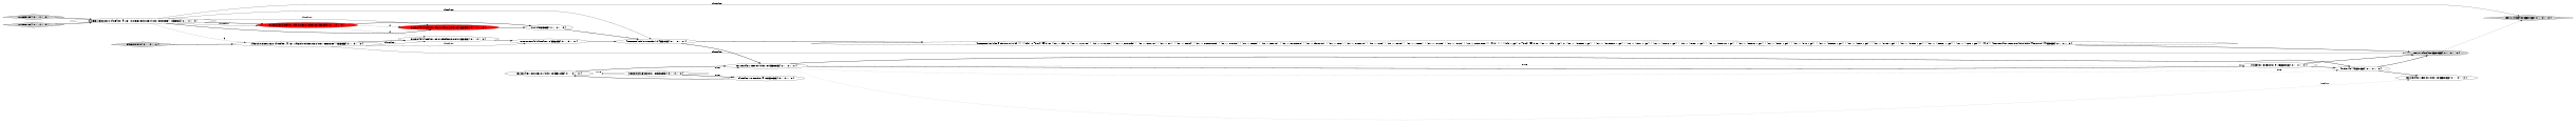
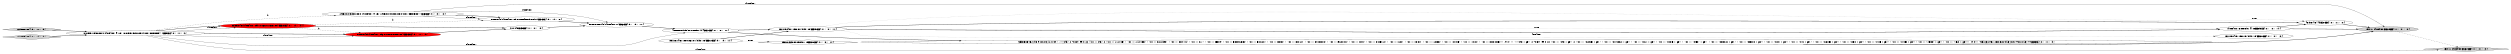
  digraph {
    fontname="DejaVu Sans Mono"
    rankdir=LR
    node [fillcolor=white fontname="DejaVu Sans Mono" shape=ellipse style=filled]
    edge [fontname="DejaVu Sans Mono" style=bold]
    n1 [fillcolor=red label="enterRule(_localctx,106,RULE_nonReserved)@@@4@@@['0', '1', '0']"]
    n2 [label="int _la@@@5@@@['1', '1', '0']"]
    n3 [label="{setState(208)expression(0)}@@@7@@@['1', '1', '1']"]
    n4 [fillcolor=lightgray label="return _localctx@@@20@@@['1', '1', '1']"]
    n5 [fillcolor=lightgray label="return _localctx@@@27@@@['1', '1', '0']" shape=diamond]
    n6 [label="_localctx.exception = re@@@20@@@['1', '1', '0']"]
    n7 [label="{exitRule()}@@@17@@@['1', '1', '1']"]
    n8 [label="_errHandler.recover(this,re)@@@22@@@['1', '1', '0']"]
    n9 [label="enterRule(_localctx,20,RULE_afterthought)@@@4@@@['0', '0', '1']"]
    n10 [label="enterOuterAlt(_localctx,1)@@@6@@@['0', '0', '1']"]
    n11 [fillcolor=red label="enterRule(_localctx,100,RULE_nonReserved)@@@4@@@['1', '0', '0']"]
    n12 [label="_errHandler.recover(this,re)@@@15@@@['1', '1', '1']"]
    n13 [label="{setState(754)_la = _input.LA(1)if (!((((_la) & ~0x3f) == 0 && ((1L << _la) & ((1L << ANALYZE) | (1L << ANALYZED) | (1L << CATALOGS) | (1L << COLUMNS) | (1L << DAY) | (1L << DEBUG) | (1L << EXECUTABLE) | (1L << EXPLAIN) | (1L << FIRST) | (1L << FORMAT) | (1L << FUNCTIONS) | (1L << GRAPHVIZ) | (1L << HOUR) | (1L << INTERVAL) | (1L << LAST) | (1L << LIMIT) | (1L << MAPPED) | (1L << MINUTE) | (1L << MONTH) | (1L << OPTIMIZED))) != 0) || ((((_la - 65)) & ~0x3f) == 0 && ((1L << (_la - 65)) & ((1L << (PARSED - 65)) | (1L << (PHYSICAL - 65)) | (1L << (PLAN - 65)) | (1L << (RLIKE - 65)) | (1L << (QUERY - 65)) | (1L << (SCHEMAS - 65)) | (1L << (SECOND - 65)) | (1L << (SHOW - 65)) | (1L << (SYS - 65)) | (1L << (TABLES - 65)) | (1L << (TEXT - 65)) | (1L << (TYPE - 65)) | (1L << (TYPES - 65)) | (1L << (VERIFY - 65)) | (1L << (YEAR - 65)))) != 0))) {_errHandler.recoverInline(this)}{consume()}}@@@8@@@['1', '1', '0']"]
    n14 [fillcolor=lightgray label="nonReserved['0', '1', '0']" shape=diamond]
    n15 [label="NonReservedContext _localctx = new NonReservedContext(_ctx,getState())@@@3@@@['1', '1', '0']"]
    n16 [label="AfterthoughtContext _localctx = new AfterthoughtContext(_ctx,getState())@@@3@@@['0', '0', '1']"]
    n17 [label="_errHandler.reportError(this,re)@@@14@@@['0', '0', '1']"]
    n18 [label="RecognitionException re@@@12@@@['0', '0', '1']" shape=diamond]
-   n19 [label="_localctx.exception = re@@@13@@@['0', '0', '1']"]
    n20 [fillcolor=lightgray label="nonReserved['1', '0', '0']" shape=diamond]
-   n21 [fillcolor=lightgray label="afterthought['0', '0', '1']" shape=diamond]
    n1 -> n2
-   n2 -> n3
+   n2 -> n10
    n3 -> n12
    n3 -> n13
    n4 -> n5 [style=dashed]
    n6 -> n4
    n6 -> n7
    n7 -> n4
-   n7 -> n8
    n9 -> n10
    n10 -> n3
    n11 -> n1 [label=0 style=dashed]
    n11 -> n2
    n11 -> n9 [label=0 style=dashed]
    n12 -> n6
    n12 -> n6 [label=true style=dotted]
    n12 -> n7
    n12 -> n7 [label=true style=dotted]
    n12 -> n8 [label=localctx style=dotted]
    n13 -> n4
    n14 -> n15
    n15 -> n1
    n15 -> n1 [label=_localctx style=solid]
    n15 -> n3 [label=_localctx style=solid]
    n15 -> n5 [label=_localctx style=solid]
    n15 -> n11 [label=_localctx style=solid]
    n15 -> n11
    n15 -> n16 [label=0 style=dashed]
    n16 -> n4 [label=_localctx style=solid]
    n16 -> n9
    n16 -> n9 [label=_localctx style=solid]
    n16 -> n10 [label=_localctx style=solid]
    n17 -> n12
    n17 -> n18 [label=true style=dotted]
-   n18 -> n12 [label=true style=dotted]
-   n18 -> n19
-   n18 -> n19 [label=true style=dotted]
-   n19 -> n17
    n20 -> n15
-   n21 -> n16
  }
